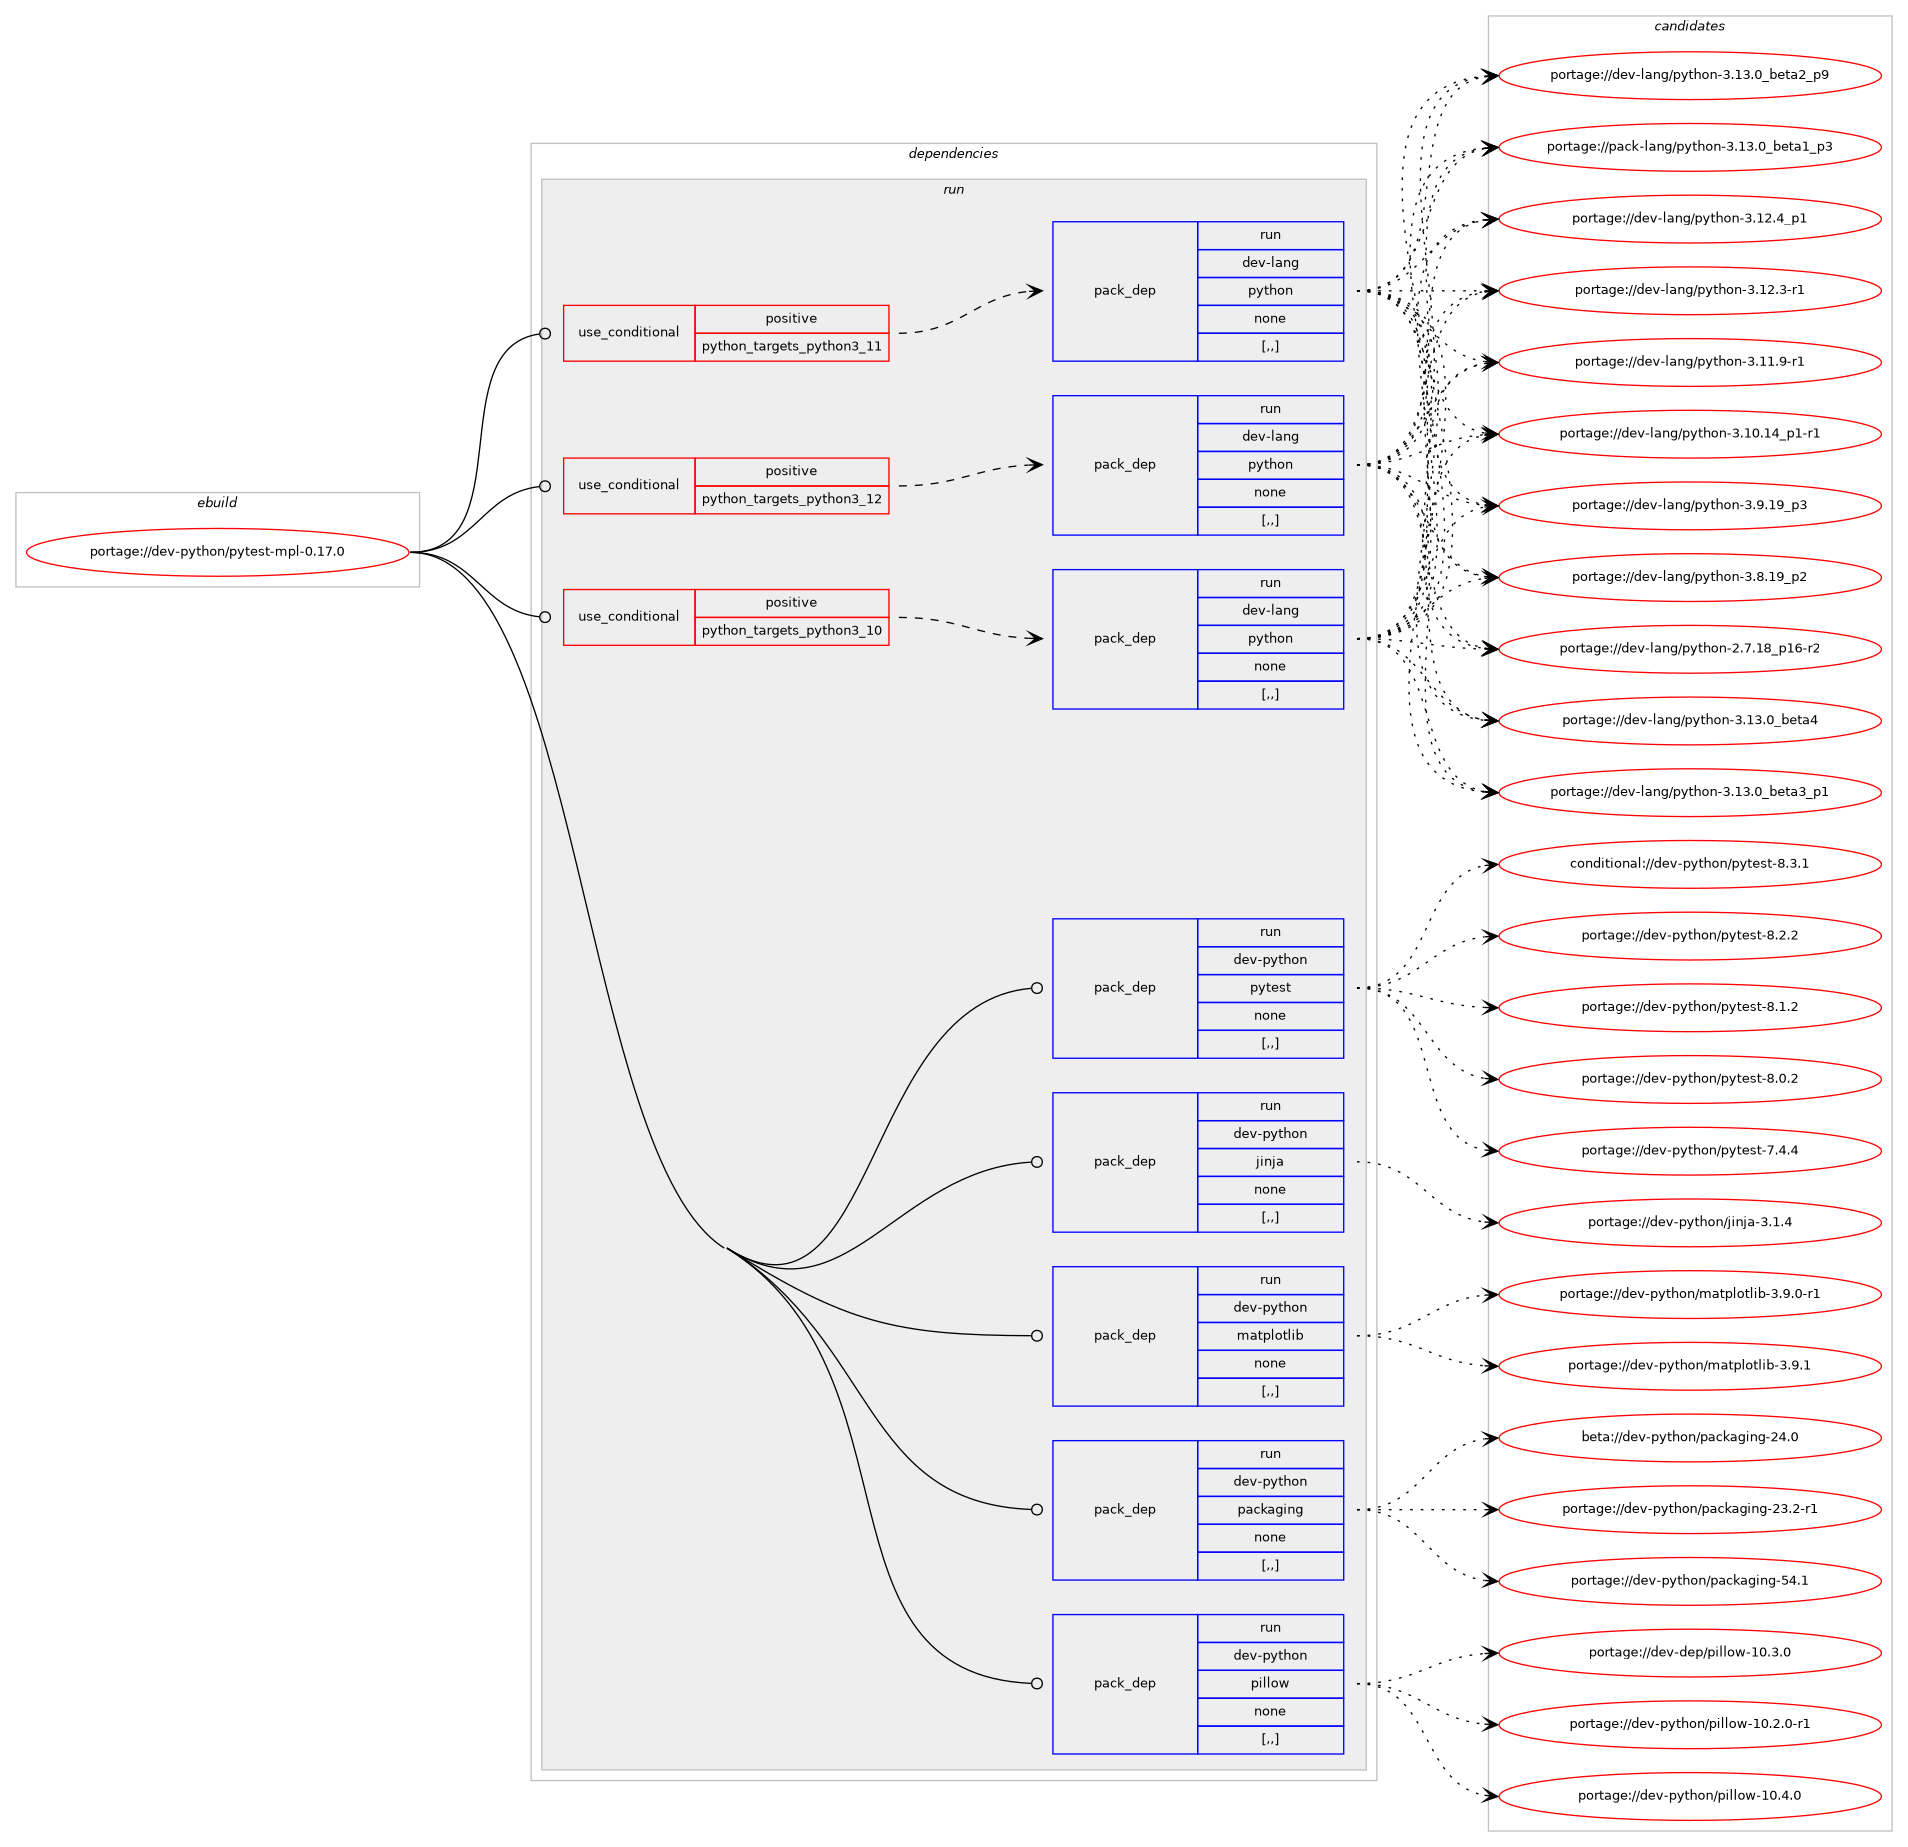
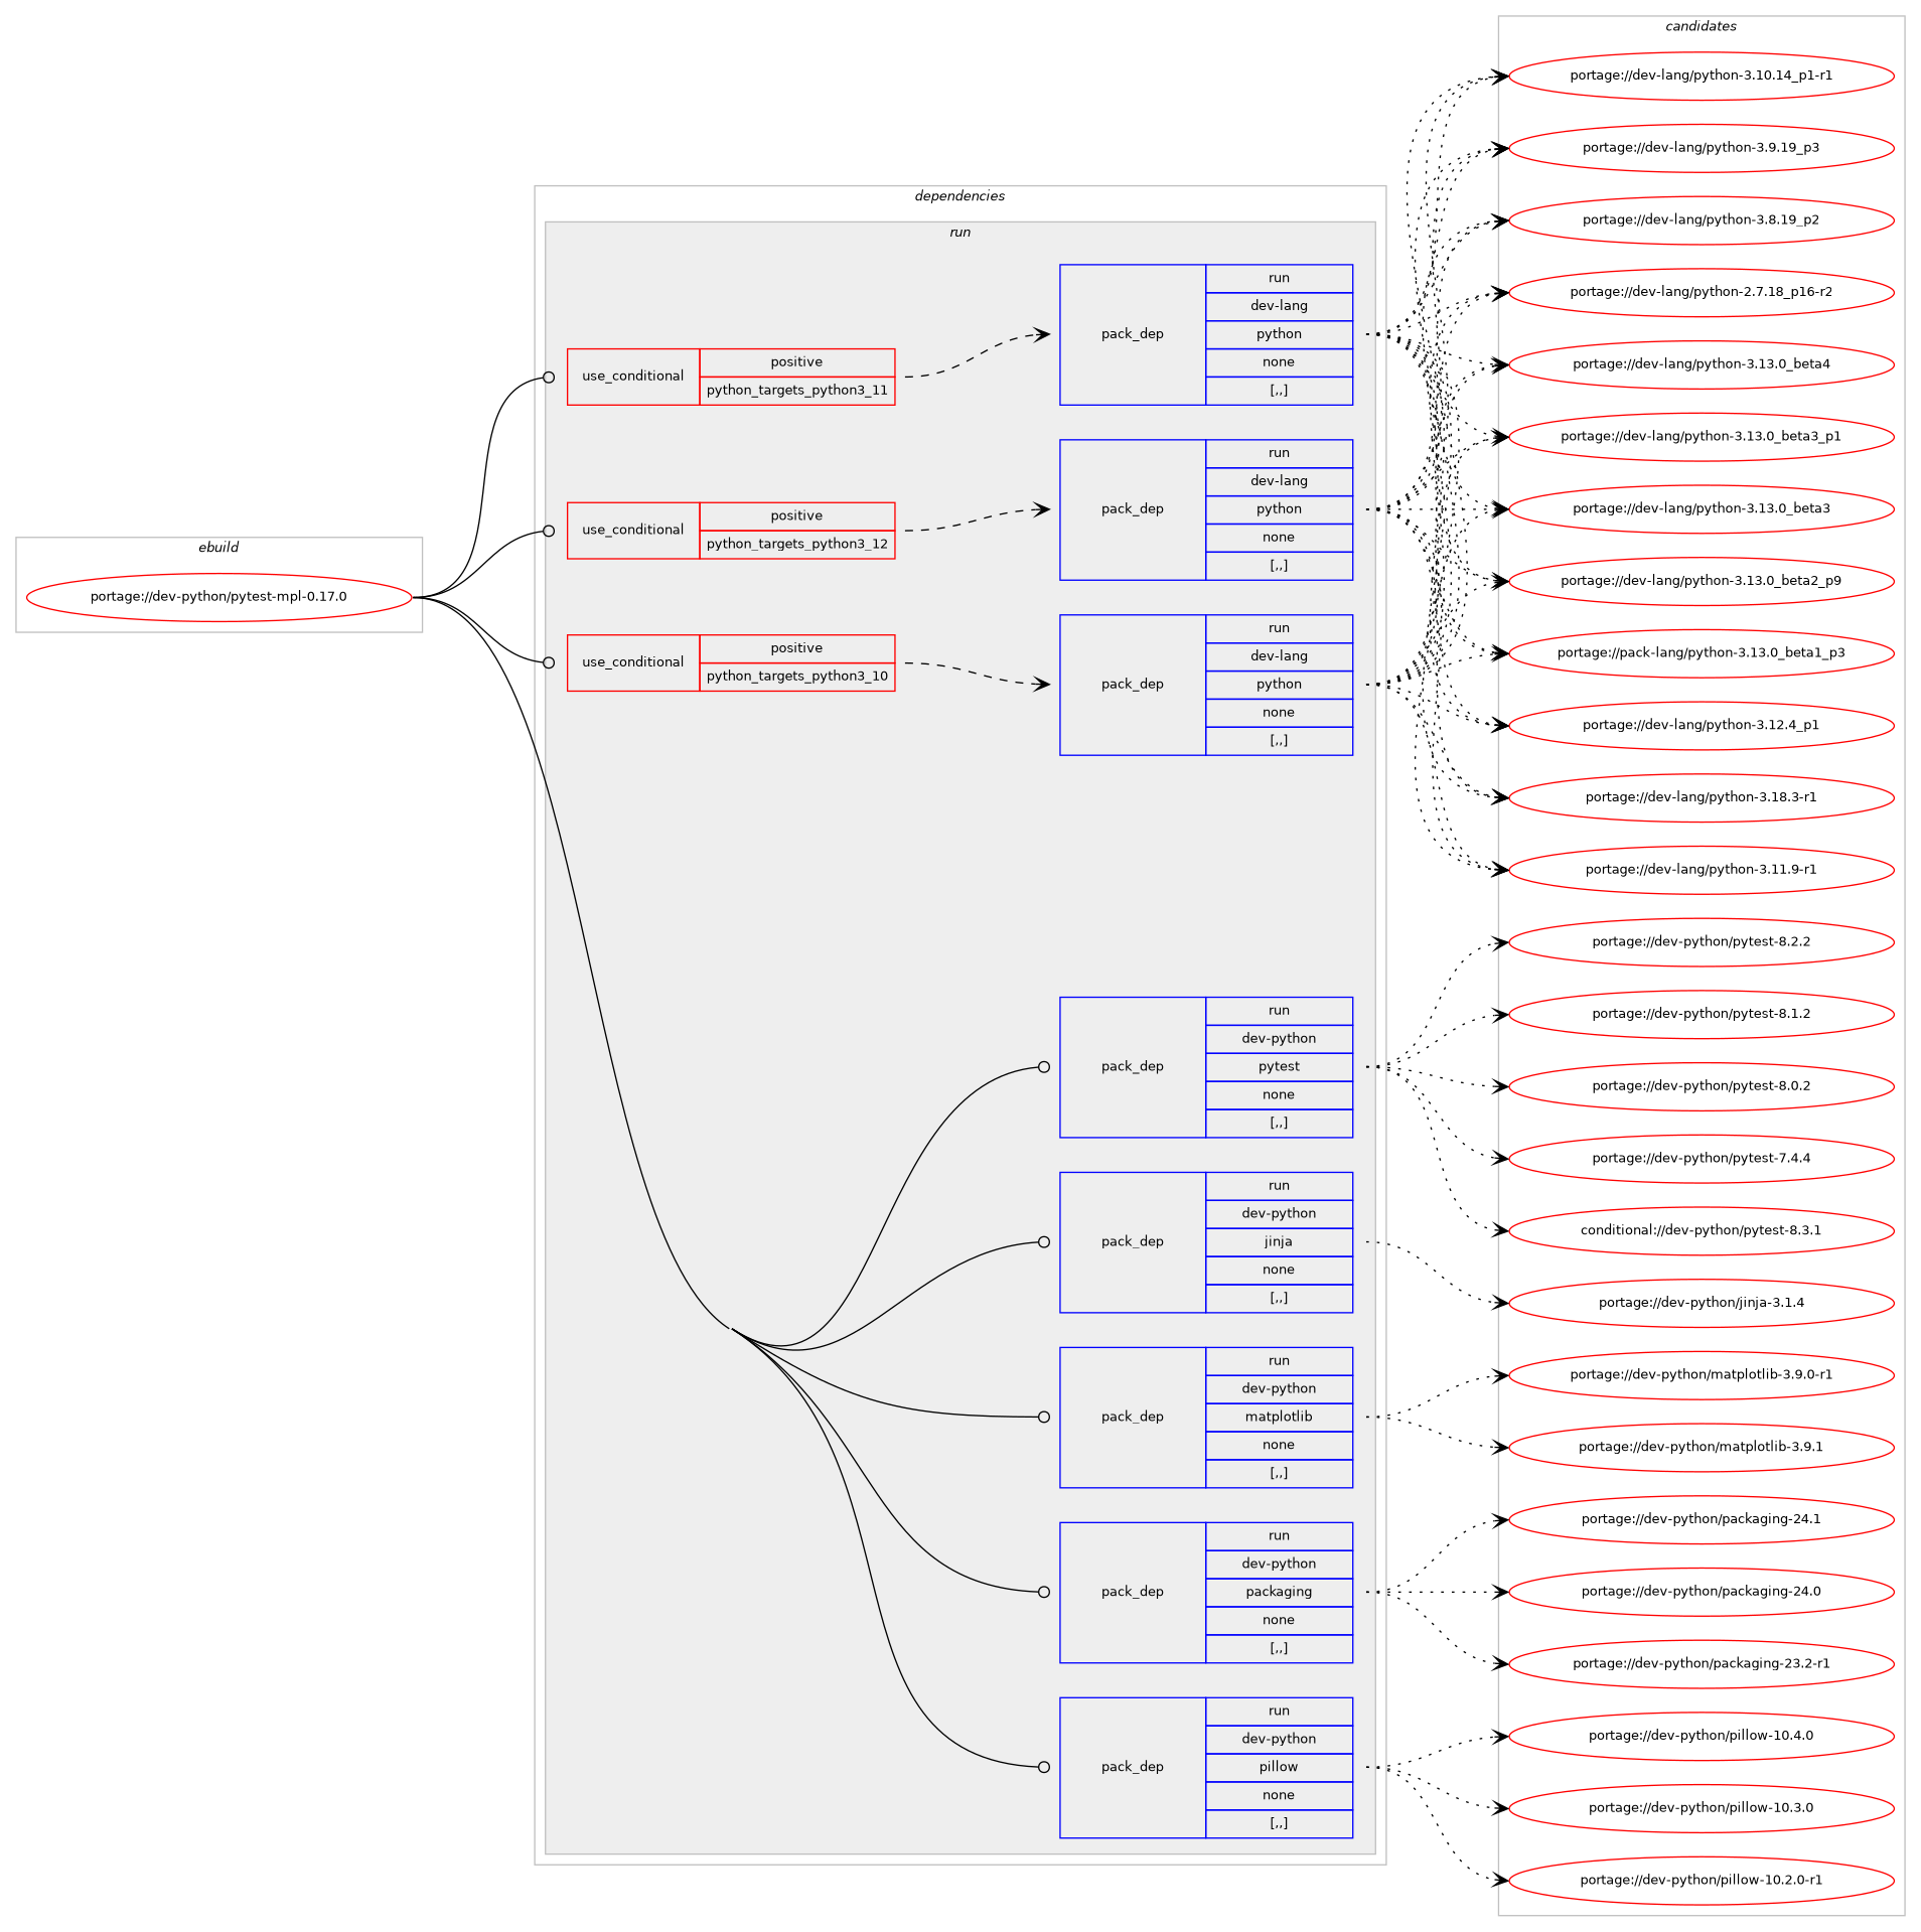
  digraph {
    compound=true
    concentrate=true
    fontname="DejaVu Sans"
    fontsize=10
    newrank=true
    rankdir=LR
    ranksep=1.5
    node [color=red fontname="DejaVu Sans" fontsize=10]
    edge [arrowhead=vee fontname="DejaVu Sans" headport=w style=dotted tailport=e weight=100]
    n1 [label="portage://dev-python/pytest-mpl-0.17.0" width=4]
    n2 [color=blue label=<<TABLE BORDER="0" CELLBORDER="1" CELLSPACING="0" CELLPADDING="4" WIDTH="220"><TR><TD ROWSPAN="6" CELLPADDING="30">pack_dep</TD></TR><TR><TD WIDTH="110">run</TD></TR><TR><TD>dev-lang</TD></TR><TR><TD>python</TD></TR><TR><TD>none</TD></TR><TR><TD>[,,]</TD></TR></TABLE>> shape=none]
    n3 [label=<<TABLE BORDER="0" CELLBORDER="1" CELLSPACING="0" CELLPADDING="4"><TR><TD ROWSPAN="3" CELLPADDING="10">use_conditional</TD></TR><TR><TD>positive</TD></TR><TR><TD>python_targets_python3_10</TD></TR></TABLE>> shape=none]
    n4 [color=blue label=<<TABLE BORDER="0" CELLBORDER="1" CELLSPACING="0" CELLPADDING="4" WIDTH="220"><TR><TD ROWSPAN="6" CELLPADDING="30">pack_dep</TD></TR><TR><TD WIDTH="110">run</TD></TR><TR><TD>dev-lang</TD></TR><TR><TD>python</TD></TR><TR><TD>none</TD></TR><TR><TD>[,,]</TD></TR></TABLE>> shape=none]
    n5 [label=<<TABLE BORDER="0" CELLBORDER="1" CELLSPACING="0" CELLPADDING="4"><TR><TD ROWSPAN="3" CELLPADDING="10">use_conditional</TD></TR><TR><TD>positive</TD></TR><TR><TD>python_targets_python3_11</TD></TR></TABLE>> shape=none]
    n6 [color=blue label=<<TABLE BORDER="0" CELLBORDER="1" CELLSPACING="0" CELLPADDING="4" WIDTH="220"><TR><TD ROWSPAN="6" CELLPADDING="30">pack_dep</TD></TR><TR><TD WIDTH="110">run</TD></TR><TR><TD>dev-lang</TD></TR><TR><TD>python</TD></TR><TR><TD>none</TD></TR><TR><TD>[,,]</TD></TR></TABLE>> shape=none]
    n7 [label=<<TABLE BORDER="0" CELLBORDER="1" CELLSPACING="0" CELLPADDING="4"><TR><TD ROWSPAN="3" CELLPADDING="10">use_conditional</TD></TR><TR><TD>positive</TD></TR><TR><TD>python_targets_python3_12</TD></TR></TABLE>> shape=none]
    n8 [color=blue label=<<TABLE BORDER="0" CELLBORDER="1" CELLSPACING="0" CELLPADDING="4" WIDTH="220"><TR><TD ROWSPAN="6" CELLPADDING="30">pack_dep</TD></TR><TR><TD WIDTH="110">run</TD></TR><TR><TD>dev-python</TD></TR><TR><TD>jinja</TD></TR><TR><TD>none</TD></TR><TR><TD>[,,]</TD></TR></TABLE>> shape=none]
    n9 [color=blue label=<<TABLE BORDER="0" CELLBORDER="1" CELLSPACING="0" CELLPADDING="4" WIDTH="220"><TR><TD ROWSPAN="6" CELLPADDING="30">pack_dep</TD></TR><TR><TD WIDTH="110">run</TD></TR><TR><TD>dev-python</TD></TR><TR><TD>matplotlib</TD></TR><TR><TD>none</TD></TR><TR><TD>[,,]</TD></TR></TABLE>> shape=none]
    n10 [color=blue label=<<TABLE BORDER="0" CELLBORDER="1" CELLSPACING="0" CELLPADDING="4" WIDTH="220"><TR><TD ROWSPAN="6" CELLPADDING="30">pack_dep</TD></TR><TR><TD WIDTH="110">run</TD></TR><TR><TD>dev-python</TD></TR><TR><TD>packaging</TD></TR><TR><TD>none</TD></TR><TR><TD>[,,]</TD></TR></TABLE>> shape=none]
    n11 [color=blue label=<<TABLE BORDER="0" CELLBORDER="1" CELLSPACING="0" CELLPADDING="4" WIDTH="220"><TR><TD ROWSPAN="6" CELLPADDING="30">pack_dep</TD></TR><TR><TD WIDTH="110">run</TD></TR><TR><TD>dev-python</TD></TR><TR><TD>pillow</TD></TR><TR><TD>none</TD></TR><TR><TD>[,,]</TD></TR></TABLE>> shape=none]
    n12 [color=blue label=<<TABLE BORDER="0" CELLBORDER="1" CELLSPACING="0" CELLPADDING="4" WIDTH="220"><TR><TD ROWSPAN="6" CELLPADDING="30">pack_dep</TD></TR><TR><TD WIDTH="110">run</TD></TR><TR><TD>dev-python</TD></TR><TR><TD>pytest</TD></TR><TR><TD>none</TD></TR><TR><TD>[,,]</TD></TR></TABLE>> shape=none]
    n13 [label="portage://dev-lang/python-3.13.0_beta4" width=4]
    n14 [label="portage://dev-lang/python-3.13.0_beta3_p1" width=4]
+   n15 [label="portage://dev-lang/python-3.13.0_beta3" width=4]
    n16 [label="portage://dev-lang/python-3.13.0_beta2_p9" width=4]
    n17 [label="portage://pack-lang/python-3.13.0_beta1_p3" width=4]
    n18 [label="portage://dev-lang/python-3.12.4_p1" width=4]
-   n19 [label="portage://dev-lang/python-3.12.3-r1" width=4]
+   n19 [label="portage://dev-lang/python-3.18.3-r1" width=4]
    n20 [label="portage://dev-lang/python-3.11.9-r1" width=4]
    n21 [label="portage://dev-lang/python-3.10.14_p1-r1" width=4]
    n22 [label="portage://dev-lang/python-3.9.19_p3" width=4]
    n23 [label="portage://dev-lang/python-3.8.19_p2" width=4]
    n24 [label="portage://dev-lang/python-2.7.18_p16-r2" width=4]
    n25 [label="portage://dev-python/jinja-3.1.4" width=4]
    n26 [label="portage://dev-python/matplotlib-3.9.1" width=4]
    n27 [label="portage://dev-python/matplotlib-3.9.0-r1" width=4]
-   n28 [label="portage://dev-python/packaging-54.1" width=4]
-   n29 [label="beta://dev-python/packaging-24.0" width=4]
+   n28 [label="portage://dev-python/packaging-24.1" width=4]
+   n29 [label="portage://dev-python/packaging-24.0" width=4]
    n30 [label="portage://dev-python/packaging-23.2-r1" width=4]
    n31 [label="portage://dev-python/pillow-10.4.0" width=4]
-   n32 [label="portage://dev-dep/pillow-10.3.0" width=4]
+   n32 [label="portage://dev-python/pillow-10.3.0" width=4]
    n33 [label="portage://dev-python/pillow-10.2.0-r1" width=4]
    n34 [label="conditional://dev-python/pytest-8.3.1" width=4]
    n35 [label="portage://dev-python/pytest-8.2.2" width=4]
    n36 [label="portage://dev-python/pytest-8.1.2" width=4]
    n37 [label="portage://dev-python/pytest-8.0.2" width=4]
    n38 [label="portage://dev-python/pytest-7.4.4" width=4]
    subgraph cluster_1 {
      color=gray
      label=<<i>ebuild</i>>
      n1
    }
    subgraph cluster_2 {
      color=gray
      label=<<i>dependencies</i>>
      subgraph cluster_3 {
        color=gray
        fillcolor="#eeeeee"
        label=<<i>compile</i>>
        style=filled
      }
      subgraph cluster_4 {
        color=gray
        fillcolor="#eeeeee"
        label=<<i>compile and run</i>>
        style=filled
      }
      subgraph cluster_5 {
        color=gray
        fillcolor="#eeeeee"
        label=<<i>run</i>>
        style=filled
        subgraph sub_6 {
          color=gray
          fillcolor="#eeeeee"
          label=<<i>run</i>>
          style=filled
          n3
          subgraph sub_7 {
            color=gray
            fillcolor="#eeeeee"
            label=<<i>run</i>>
            style=filled
            n2
          }
        }
        subgraph sub_8 {
          color=gray
          fillcolor="#eeeeee"
          label=<<i>run</i>>
          style=filled
          n5
          subgraph sub_9 {
            color=gray
            fillcolor="#eeeeee"
            label=<<i>run</i>>
            style=filled
            n4
          }
        }
        subgraph sub_10 {
          color=gray
          fillcolor="#eeeeee"
          label=<<i>run</i>>
          style=filled
          n7
          subgraph sub_11 {
            color=gray
            fillcolor="#eeeeee"
            label=<<i>run</i>>
            style=filled
            n6
          }
        }
        subgraph sub_12 {
          color=gray
          fillcolor="#eeeeee"
          label=<<i>run</i>>
          style=filled
          n8
        }
        subgraph sub_13 {
          color=gray
          fillcolor="#eeeeee"
          label=<<i>run</i>>
          style=filled
          n9
        }
        subgraph sub_14 {
          color=gray
          fillcolor="#eeeeee"
          label=<<i>run</i>>
          style=filled
          n10
        }
        subgraph sub_15 {
          color=gray
          fillcolor="#eeeeee"
          label=<<i>run</i>>
          style=filled
          n11
        }
        subgraph sub_16 {
          color=gray
          fillcolor="#eeeeee"
          label=<<i>run</i>>
          style=filled
          n12
        }
      }
    }
    subgraph cluster_17 {
      color=gray
      label=<<i>candidates</i>>
      rank=same
      subgraph sub_18 {
        color=black
        label=<<i>candidates</i>>
        nodesep=1
        rank=same
        n13
        n14
+       n15
        n16
        n17
        n18
        n19
        n20
        n21
        n22
        n23
        n24
      }
      subgraph sub_19 {
        color=black
        label=<<i>candidates</i>>
        nodesep=1
        rank=same
        n13
        n14
+       n15
        n16
        n17
        n18
        n19
        n20
        n21
        n22
        n23
        n24
      }
      subgraph sub_20 {
        color=black
        label=<<i>candidates</i>>
        nodesep=1
        rank=same
        n13
        n14
+       n15
        n16
        n17
        n18
        n19
        n20
        n21
        n22
        n23
        n24
      }
      subgraph sub_21 {
        color=black
        label=<<i>candidates</i>>
        nodesep=1
        rank=same
        n25
      }
      subgraph sub_22 {
        color=black
        label=<<i>candidates</i>>
        nodesep=1
        rank=same
        n26
        n27
      }
      subgraph sub_23 {
        color=black
        label=<<i>candidates</i>>
        nodesep=1
        rank=same
        n28
        n29
        n30
      }
      subgraph sub_24 {
        color=black
        label=<<i>candidates</i>>
        nodesep=1
        rank=same
        n31
        n32
        n33
      }
      subgraph sub_25 {
        color=black
        label=<<i>candidates</i>>
        nodesep=1
        rank=same
        n34
        n35
        n36
        n37
        n38
      }
    }
    n1 -> n3 [arrowhead=odot style=solid weight=20]
    n1 -> n5 [arrowhead=odot style=solid weight=20]
    n1 -> n7 [arrowhead=odot style=solid weight=20]
    n1 -> n8 [arrowhead=odot style=solid weight=20]
    n1 -> n9 [arrowhead=odot style=solid weight=20]
    n1 -> n10 [arrowhead=odot style=solid weight=20]
    n1 -> n11 [arrowhead=odot style=solid weight=20]
    n1 -> n12 [arrowhead=odot style=solid weight=20]
    n2 -> n13
    n2 -> n14
+   n2 -> n15
    n2 -> n16
    n2 -> n17
    n2 -> n18
    n2 -> n19
    n2 -> n20
    n2 -> n21
    n2 -> n22
    n2 -> n23
    n2 -> n24
    n3 -> n2 [style=dashed weight=20]
    n4 -> n13
    n4 -> n14
+   n4 -> n15
    n4 -> n16
    n4 -> n17
    n4 -> n18
    n4 -> n19
    n4 -> n20
    n4 -> n21
    n4 -> n22
    n4 -> n23
    n4 -> n24
    n5 -> n4 [style=dashed weight=20]
    n6 -> n13
    n6 -> n14
+   n6 -> n15
    n6 -> n16
    n6 -> n17
    n6 -> n18
    n6 -> n19
    n6 -> n20
    n6 -> n21
    n6 -> n22
    n6 -> n23
    n6 -> n24
    n7 -> n6 [style=dashed weight=20]
    n8 -> n25
    n9 -> n26
    n9 -> n27
    n10 -> n28
    n10 -> n29
    n10 -> n30
    n11 -> n31
    n11 -> n32
    n11 -> n33
    n12 -> n34
    n12 -> n35
    n12 -> n36
    n12 -> n37
    n12 -> n38
  }
